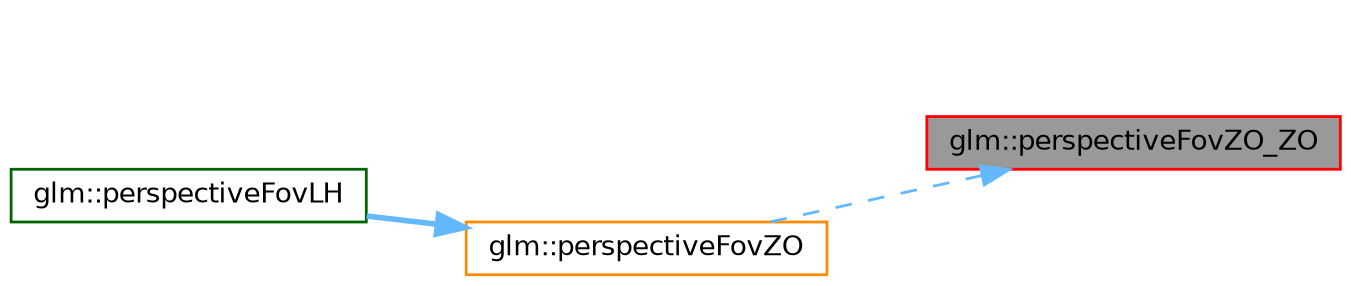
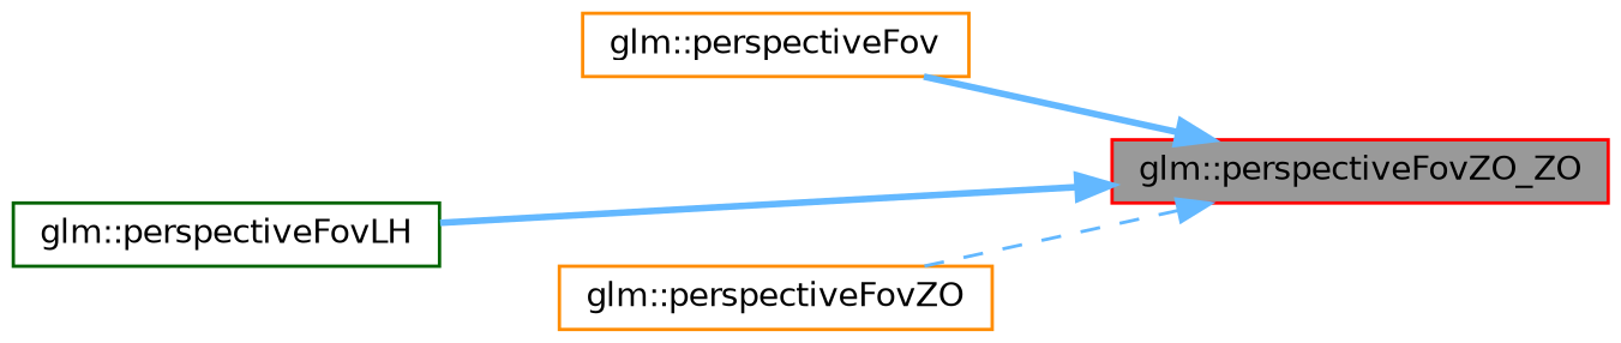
  digraph {
    rankdir=RL
    node [color=darkorange fillcolor=white fontname=Helvetica fontsize=10 shape=box style=filled]
    edge [color=steelblue1 dir=back fontname=Helvetica fontsize=10 labelfontname=Helvetica labelfontsize=10 style=bold]
    n1 [color=red fillcolor=grey60 fontcolor=black height=0.2 label="glm::perspectiveFovZO_ZO" width=0.4]
+   n2 [height=0.2 label="glm::perspectiveFov" width=0.4]
    n3 [color=darkgreen height=0.2 label="glm::perspectiveFovLH" width=0.4]
    n4 [height=0.2 label="glm::perspectiveFovZO" width=0.4]
-   n4 -> n3
+   n1 -> n2
+   n1 -> n3
    n1 -> n4 [style=dashed]
  }
